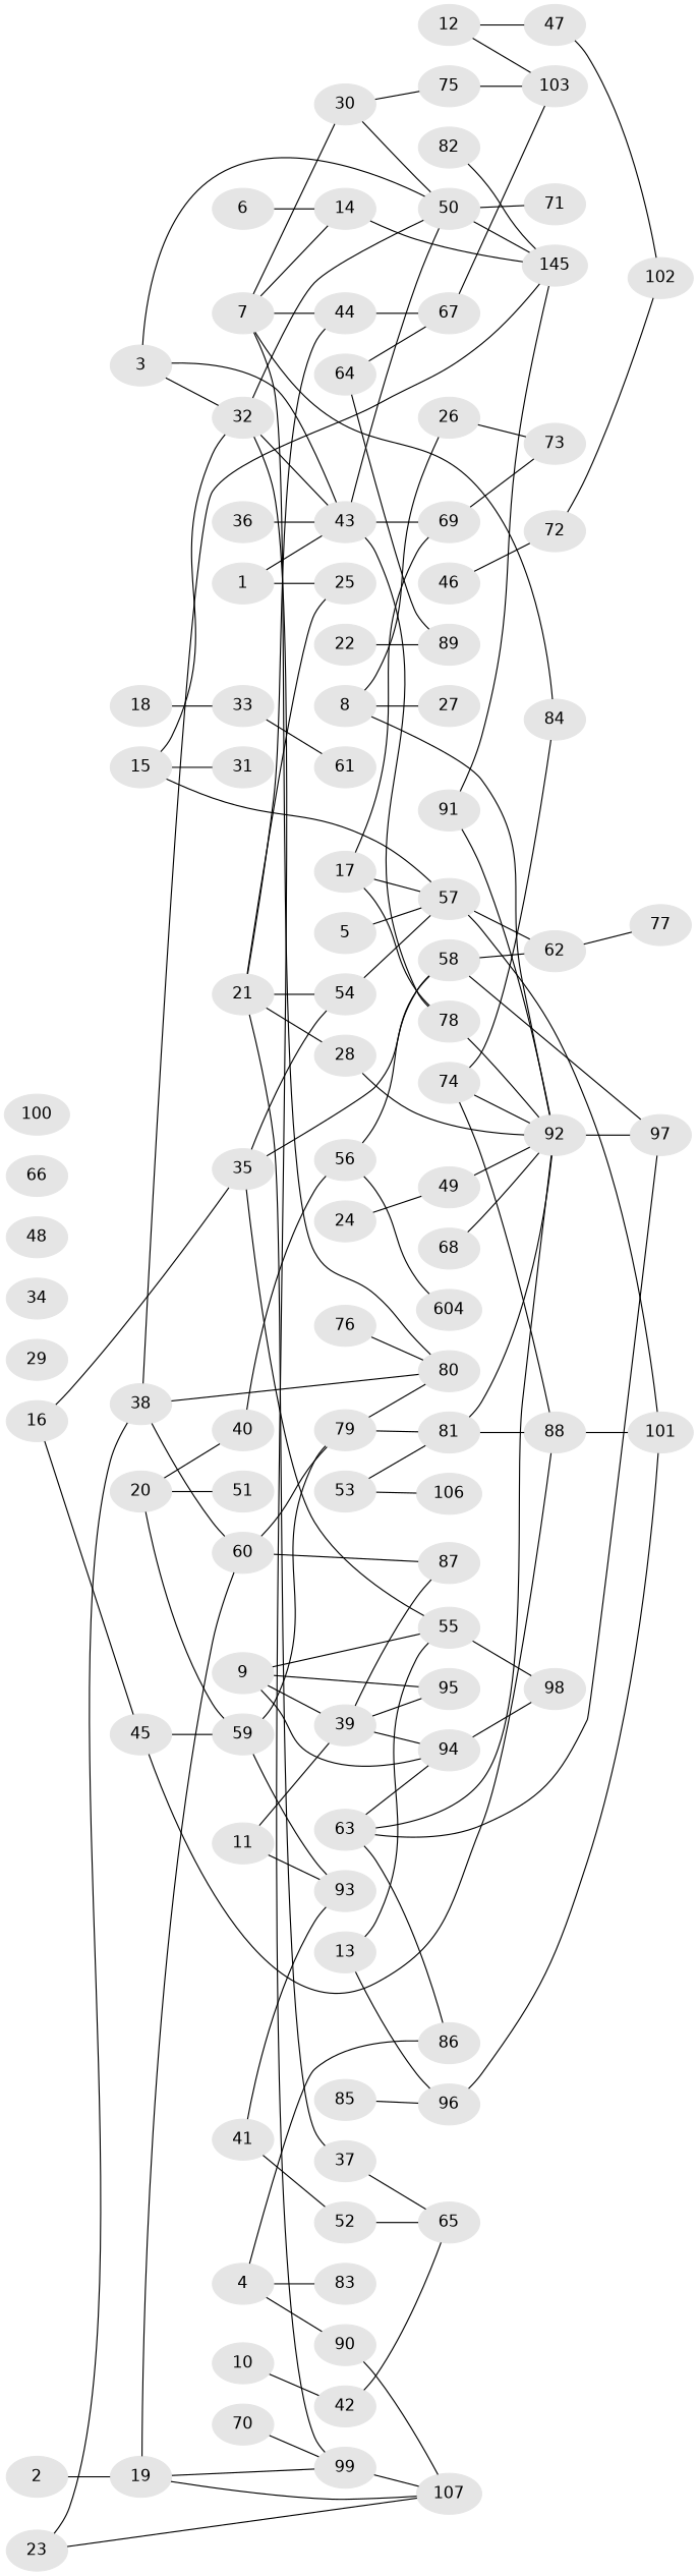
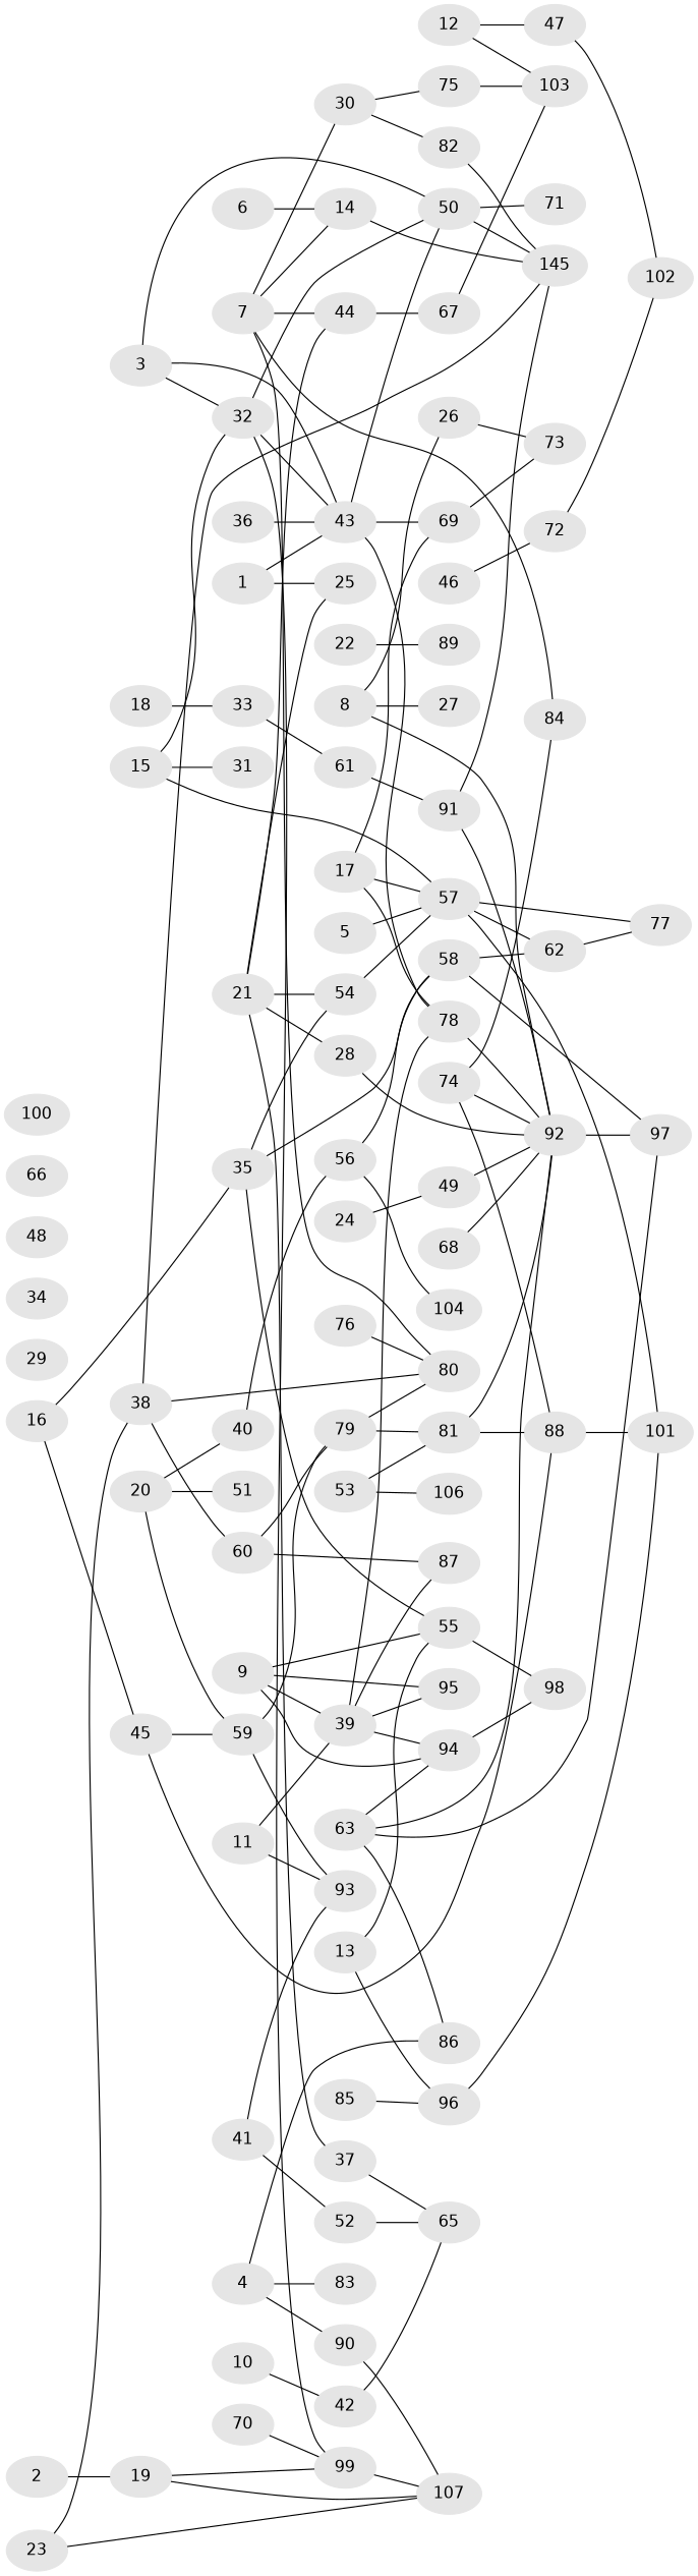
  graph {
    fontname="DejaVu Sans"
    rankdir=LR
    node [color=gray90 fontname="DejaVu Sans" style=filled]
    edge [fontname="DejaVu Sans"]
    1
    25
    43
    50
    69
    78
    2
    19
    3
    32
    60
    99
    107
    n14 [label=145]
    71
    4
    83
    86
    90
    5
    57
    62
    77
    101
    6
    14
    7
    30
    44
    80
    84
    75
    82
    67
    8
    26
    27
    92
    73
    97
    9
    39
    55
    94
    95
    87
    98
    10
    42
    65
    11
    93
    12
    47
    103
    102
    13
    96
    15
    31
    16
    35
    45
    54
    58
    59
    88
    17
    18
    33
    61
    79
    20
    40
    51
    56
    21
    28
    37
    22
    89
    23
    38
    24
    49
    29
    91
    34
    36
-   104 [label=604]
+   104
    41
    52
    46
    72
    48
    53
    81
    106
    63
-   64
    66
    68
    70
    74
    76
    85
    100
    1 -- 25
    1 -- 43
    43 -- 50
    43 -- 69
    43 -- 78
    50 -- n14
    50 -- 71
    69 -- 73
    78 -- 92
    2 -- 19
-   19 -- 60
    19 -- 99
    19 -- 107
    3 -- 43
    3 -- 50
    3 -- 32
    32 -- 43
    32 -- 50
    32 -- 99
    60 -- 87
    60 -- 79
    99 -- 107
    4 -- 83
    4 -- 86
    4 -- 90
    90 -- 107
    5 -- 57
    57 -- 62
+   57 -- 77
    57 -- 101
    62 -- 77
    6 -- 14
    14 -- n14
    7 -- 14
    7 -- 30
    7 -- 44
    7 -- 80
    7 -- 84
    30 -- 75
-   30 -- 50
+   30 -- 82
    44 -- 67
    75 -- 103
    82 -- n14
    67 -- 103
    8 -- 26
    8 -- 27
    8 -- 92
    26 -- 73
    92 -- 97
    9 -- 39
    9 -- 55
    9 -- 94
    9 -- 95
+   39 -- 78
    39 -- 94
    39 -- 95
    39 -- 87
    55 -- 98
    94 -- 98
    10 -- 42
    42 -- 65
    11 -- 39
    11 -- 93
    12 -- 47
    12 -- 103
    47 -- 102
    13 -- 55
    13 -- 96
    96 -- 101
    15 -- 32
    15 -- 57
    15 -- 31
    16 -- 35
    16 -- 45
    35 -- 55
    35 -- 54
    35 -- 58
    45 -- 59
    45 -- 88
    54 -- 57
    58 -- 62
    58 -- 97
    59 -- 93
    59 -- 79
    88 -- 101
    17 -- 69
    17 -- 78
    17 -- 57
    18 -- 33
    33 -- 61
+   61 -- 91
    79 -- 80
    79 -- 81
    20 -- 59
    20 -- 40
    20 -- 51
    40 -- 56
    56 -- 58
    56 -- 104
    21 -- 25
    21 -- 44
    21 -- 54
    21 -- 28
    21 -- 37
    28 -- 92
    37 -- 65
    22 -- 89
    23 -- 107
    23 -- 38
    38 -- 60
    38 -- n14
    38 -- 80
    24 -- 49
    49 -- 92
    91 -- n14
    91 -- 92
    36 -- 43
    41 -- 93
    41 -- 52
    52 -- 65
    46 -- 72
    72 -- 102
    53 -- 81
    53 -- 106
    81 -- 92
    81 -- 88
    63 -- 86
    63 -- 92
    63 -- 97
    63 -- 94
-   64 -- 67
-   64 -- 89
    68 -- 92
    70 -- 99
    74 -- 84
    74 -- 92
    74 -- 88
    76 -- 80
    85 -- 96
  }
